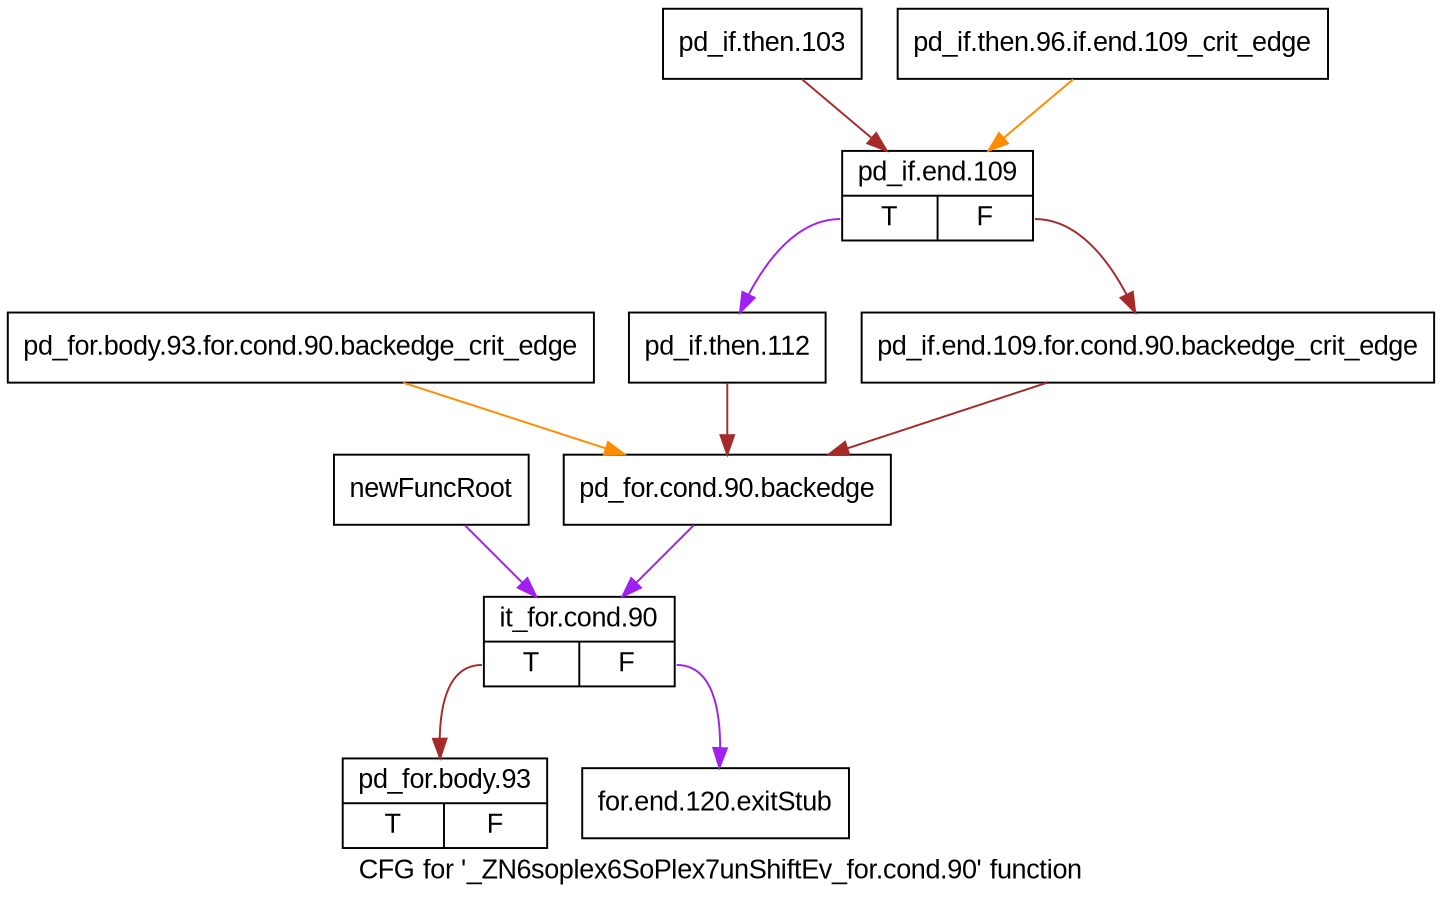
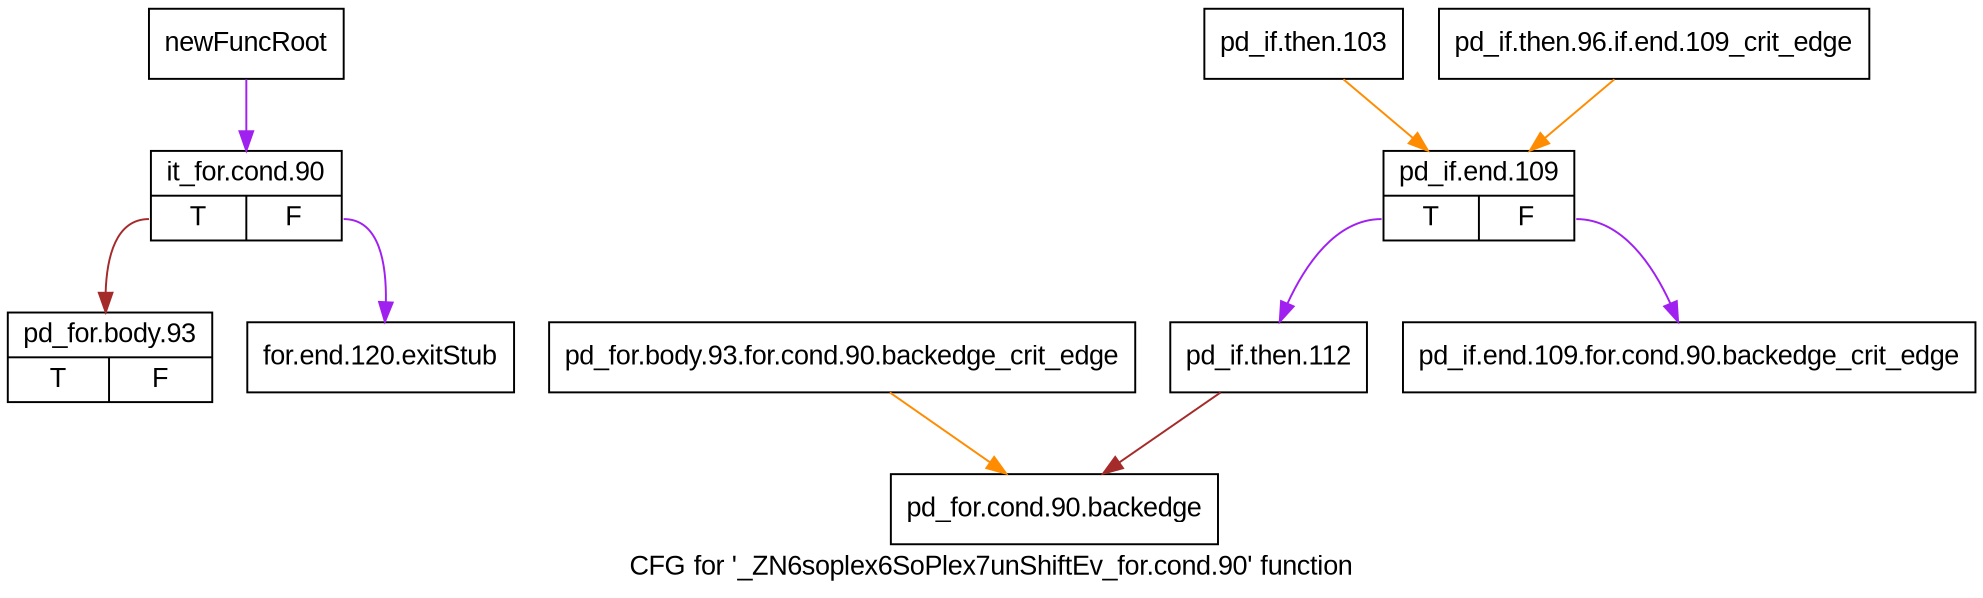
  digraph {
    fontname="Liberation Sans"
    label="CFG for '_ZN6soplex6SoPlex7unShiftEv_for.cond.90' function"
    node [fontname="Liberation Sans" shape=record]
    edge [color=purple fontname="Liberation Sans"]
    n1 [label="{newFuncRoot}"]
    n2 [label="{it_for.cond.90|{<s0>T|<s1>F}}"]
    n3 [label="{for.end.120.exitStub}"]
    n4 [label="{pd_for.body.93|{<s0>T|<s1>F}}"]
    n5 [label="{pd_for.body.93.for.cond.90.backedge_crit_edge}"]
    n6 [label="{pd_for.cond.90.backedge}"]
    n7 [label="{pd_if.then.103}"]
    n8 [label="{pd_if.end.109|{<s0>T|<s1>F}}"]
    n9 [label="{pd_if.then.96.if.end.109_crit_edge}"]
    n10 [label="{pd_if.then.112}"]
    n11 [label="{pd_if.end.109.for.cond.90.backedge_crit_edge}"]
    n1 -> n2
    n2 -> n3 [tailport=s1]
    n2 -> n4 [color=brown tailport=s0]
    n5 -> n6 [color=darkorange]
-   n6 -> n2
-   n7 -> n8 [color=brown]
+   n7 -> n8 [color=darkorange]
    n8 -> n10 [tailport=s0]
-   n8 -> n11 [color=brown tailport=s1]
+   n8 -> n11 [tailport=s1]
    n9 -> n8 [color=darkorange]
    n10 -> n6 [color=brown]
-   n11 -> n6 [color=brown]
  }
